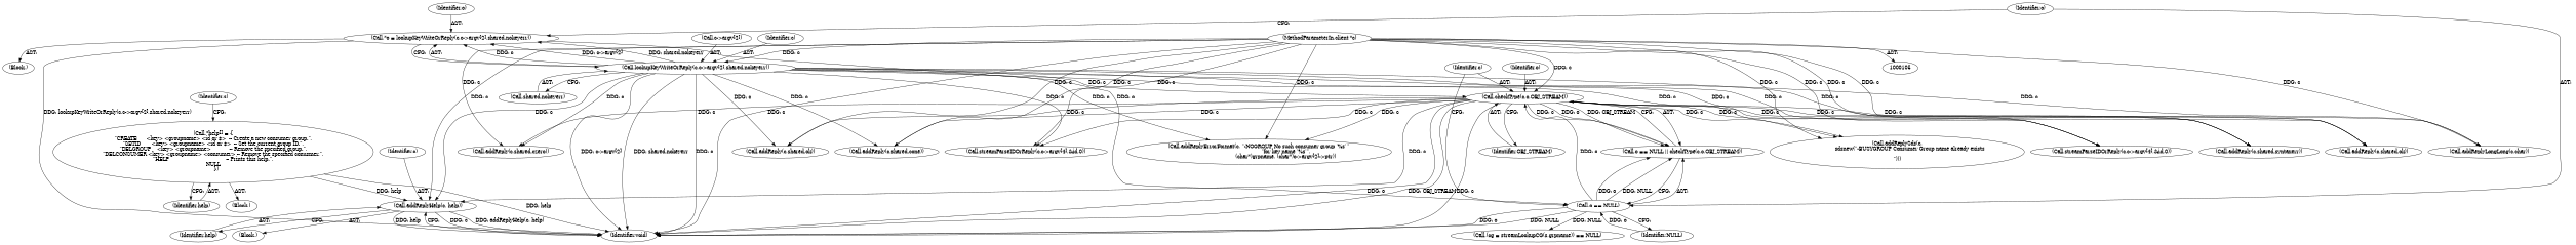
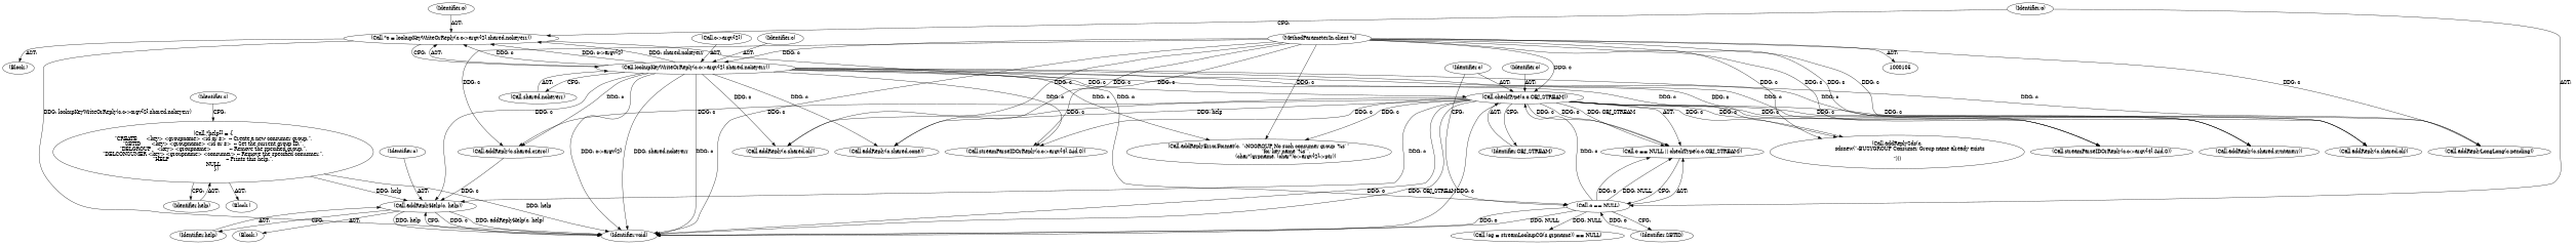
  digraph {
    n1 [label="(Call,addReplyHelp(c, help))"]
    n2 [label="(Identifier,void)"]
    n3 [label="(Identifier,help)"]
    n4 [label="(Block,)"]
    n5 [label="(Call,checkType(c,o,OBJ_STREAM))"]
    n6 [label="(Call,o == NULL || checkType(c,o,OBJ_STREAM))"]
    n7 [label="(Call,addReplySds(c,\n                sdsnew(\"-BUSYGROUP Consumer Group name already exists\r\n\")))"]
    n8 [label="(Call,addReply(c,shared.cone))"]
    n9 [label="(Call,streamParseIDOrReply(c,c->argv[4],&id,0))"]
    n10 [label="(Call,addReplyErrorFormat(c, \"-NOGROUP No such consumer group '%s' \"\n                                   \"for key name '%s'\",\n                                   (char*)grpname, (char*)c->argv[2]->ptr))"]
    n11 [label="(Call,streamParseIDOrReply(c,c->argv[4],&id,0))"]
    n12 [label="(Call,addReply(c,shared.ok))"]
-   n13 [label="(Call,addReplyLongLong(c,char))"]
+   n13 [label="(Call,addReplyLongLong(c,pending))"]
    n14 [label="(Call,addReply(c,shared.syntaxerr))"]
    n15 [label="(Call,addReply(c,shared.czero))"]
    n16 [label="(Identifier,OBJ_STREAM)"]
    n17 [label="(Call,addReply(c,shared.ok))"]
    n18 [label="(Call,o == NULL)"]
    n19 [label="(Call,lookupKeyWriteOrReply(c,c->argv[2],shared.nokeyerr))"]
    n20 [label="(Call,*o = lookupKeyWriteOrReply(c,c->argv[2],shared.nokeyerr))"]
    n21 [label="(Call,shared.nokeyerr)"]
    n22 [label="(Block,)"]
    n23 [label="(MethodParameterIn,client *c)"]
    1000105
    n25 [label="(Call,(cg = streamLookupCG(s,grpname)) == NULL)"]
-   n26 [label="(Identifier,NULL)"]
+   n26 [label="(Identifier,SETID)"]
    n27 [label="(Call,*help[] = {\n\"CREATE      <key> <groupname> <id or $>  -- Create a new consumer group.\",\n\"SETID       <key> <groupname> <id or $>  -- Set the current group ID.\",\n\"DELGROUP    <key> <groupname>            -- Remove the specified group.\",\n\"DELCONSUMER <key> <groupname> <consumer> -- Remove the specified conusmer.\",\n\"HELP                                     -- Prints this help.\",\nNULL\n    })"]
    n28 [label="(Identifier,help)"]
    n29 [label="(Block,)"]
    n30 [label="(Identifier,o)"]
    n31 [label="(Identifier,s)"]
    n32 [label="(Identifier,c)"]
    n33 [label="(Call,c->argv[2])"]
    n34 [label="(Identifier,c)"]
    n35 [label="(Identifier,o)"]
    n36 [label="(Identifier,o)"]
    n37 [label="(Identifier,c)"]
    n1 -> n2 [label="DDG: c"]
    n1 -> n2 [label="DDG: addReplyHelp(c, help)"]
    n1 -> n2 [label="DDG: help"]
    n1 -> n3 [label="CFG: "]
    n1 -> n4 [label="AST: "]
    n2 -> n1 [label="CFG: "]
    n3 -> n1 [label="AST: "]
    n5 -> n1 [label="DDG: c"]
    n5 -> n2 [label="DDG: c"]
    n5 -> n2 [label="DDG: o"]
    n5 -> n2 [label="DDG: OBJ_STREAM"]
    n5 -> n6 [label="AST: "]
    n5 -> n6 [label="DDG: c"]
    n5 -> n6 [label="DDG: o"]
    n5 -> n6 [label="DDG: OBJ_STREAM"]
    n5 -> n7 [label="DDG: c"]
-   n5 -> n8 [label="DDG: c"]
+   n5 -> n8 [label="DDG: help"]
    n5 -> n9 [label="DDG: c"]
    n5 -> n10 [label="DDG: c"]
    n5 -> n11 [label="DDG: c"]
    n5 -> n12 [label="DDG: c"]
    n5 -> n13 [label="DDG: c"]
    n5 -> n14 [label="DDG: c"]
    n5 -> n15 [label="DDG: c"]
    n5 -> n16 [label="CFG: "]
    n5 -> n17 [label="DDG: c"]
-   n6 -> n5 [label="CFG: "]
    n6 -> n18 [label="CFG: "]
    n16 -> n5 [label="AST: "]
    n18 -> n2 [label="DDG: NULL"]
    n18 -> n2 [label="DDG: o"]
    n18 -> n5 [label="DDG: o"]
    n18 -> n6 [label="AST: "]
    n18 -> n6 [label="DDG: o"]
    n18 -> n6 [label="DDG: NULL"]
    n18 -> n25 [label="DDG: NULL"]
    n18 -> n26 [label="CFG: "]
    n19 -> n1 [label="DDG: c"]
    n19 -> n2 [label="DDG: c"]
    n19 -> n2 [label="DDG: c->argv[2]"]
    n19 -> n2 [label="DDG: shared.nokeyerr"]
    n19 -> n5 [label="DDG: c"]
    n19 -> n7 [label="DDG: c"]
    n19 -> n8 [label="DDG: c"]
    n19 -> n9 [label="DDG: c"]
    n19 -> n10 [label="DDG: c"]
    n19 -> n11 [label="DDG: c"]
    n19 -> n12 [label="DDG: c"]
    n19 -> n13 [label="DDG: c"]
    n19 -> n14 [label="DDG: c"]
    n19 -> n15 [label="DDG: c"]
    n19 -> n17 [label="DDG: c"]
    n19 -> n20 [label="AST: "]
    n19 -> n20 [label="DDG: c"]
    n19 -> n20 [label="DDG: c->argv[2]"]
    n19 -> n20 [label="DDG: shared.nokeyerr"]
    n19 -> n21 [label="CFG: "]
    n20 -> n2 [label="DDG: lookupKeyWriteOrReply(c,c->argv[2],shared.nokeyerr)"]
    n20 -> n18 [label="DDG: o"]
    n20 -> n19 [label="CFG: "]
    n20 -> n22 [label="AST: "]
    n21 -> n19 [label="AST: "]
-   n23 -> n1 [label="DDG: c"]
+   n15 -> n1 [label="DDG: c"]
    n23 -> n2 [label="DDG: c"]
    n23 -> n5 [label="DDG: c"]
    n23 -> n7 [label="DDG: c"]
    n23 -> n8 [label="DDG: c"]
    n23 -> n9 [label="DDG: c"]
    n23 -> n10 [label="DDG: c"]
    n23 -> n11 [label="DDG: c"]
    n23 -> n12 [label="DDG: c"]
    n23 -> n13 [label="DDG: c"]
    n23 -> n14 [label="DDG: c"]
    n23 -> n15 [label="DDG: c"]
    n23 -> n17 [label="DDG: c"]
    n23 -> n19 [label="DDG: c"]
    n23 -> 1000105 [label="AST: "]
    n26 -> n18 [label="DDG: o"]
    n27 -> n1 [label="DDG: help"]
    n27 -> n2 [label="DDG: help"]
    n27 -> n28 [label="CFG: "]
    n27 -> n29 [label="AST: "]
    n28 -> n27 [label="AST: "]
    n30 -> n20 [label="AST: "]
    n31 -> n27 [label="CFG: "]
    n32 -> n5 [label="AST: "]
    n32 -> n18 [label="CFG: "]
    n33 -> n19 [label="AST: "]
    n34 -> n19 [label="AST: "]
    n35 -> n5 [label="AST: "]
    n36 -> n18 [label="AST: "]
    n36 -> n20 [label="CFG: "]
    n37 -> n1 [label="AST: "]
  }
